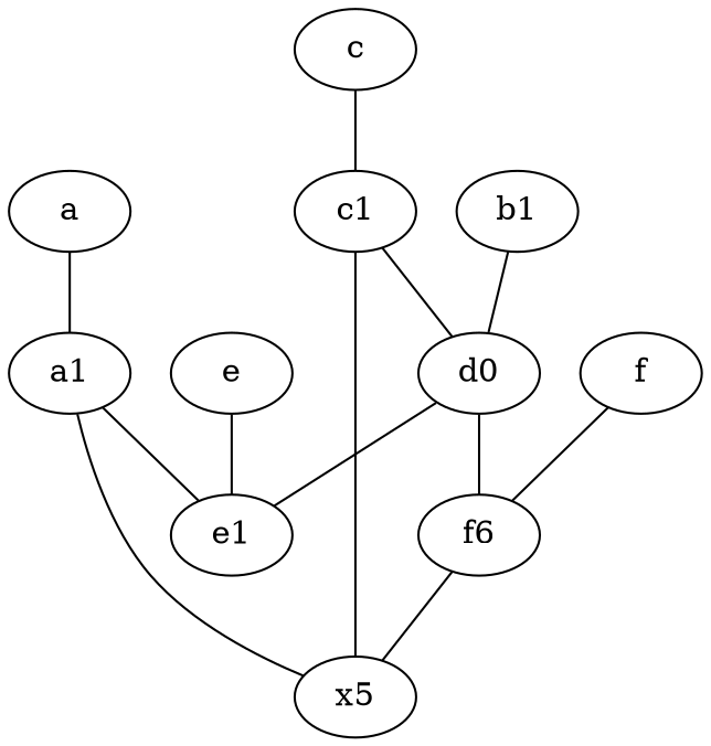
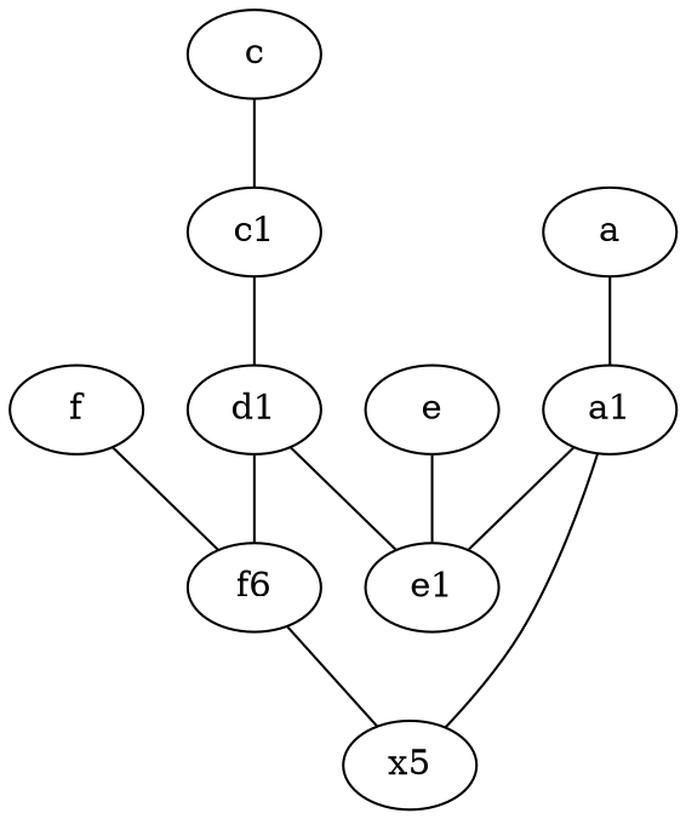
  graph {
    fontname="DejaVu Serif"
    node [fontname="DejaVu Serif" labelfontsize=50]
    edge [fontname="DejaVu Serif"]
    n1 [label=f6]
    f
    n3 [label=x5]
-   b1
-   d1 [label=d0]
+   d1
    e1
    e
    c1
    c
    a
    a1
    n1 -- n3
    f -- n1
-   b1 -- d1
    d1 -- n1
    d1 -- e1
    e -- e1
-   c1 -- n3
    c1 -- d1
    c -- c1
    a -- a1
    a1 -- n3
    a1 -- e1
  }
